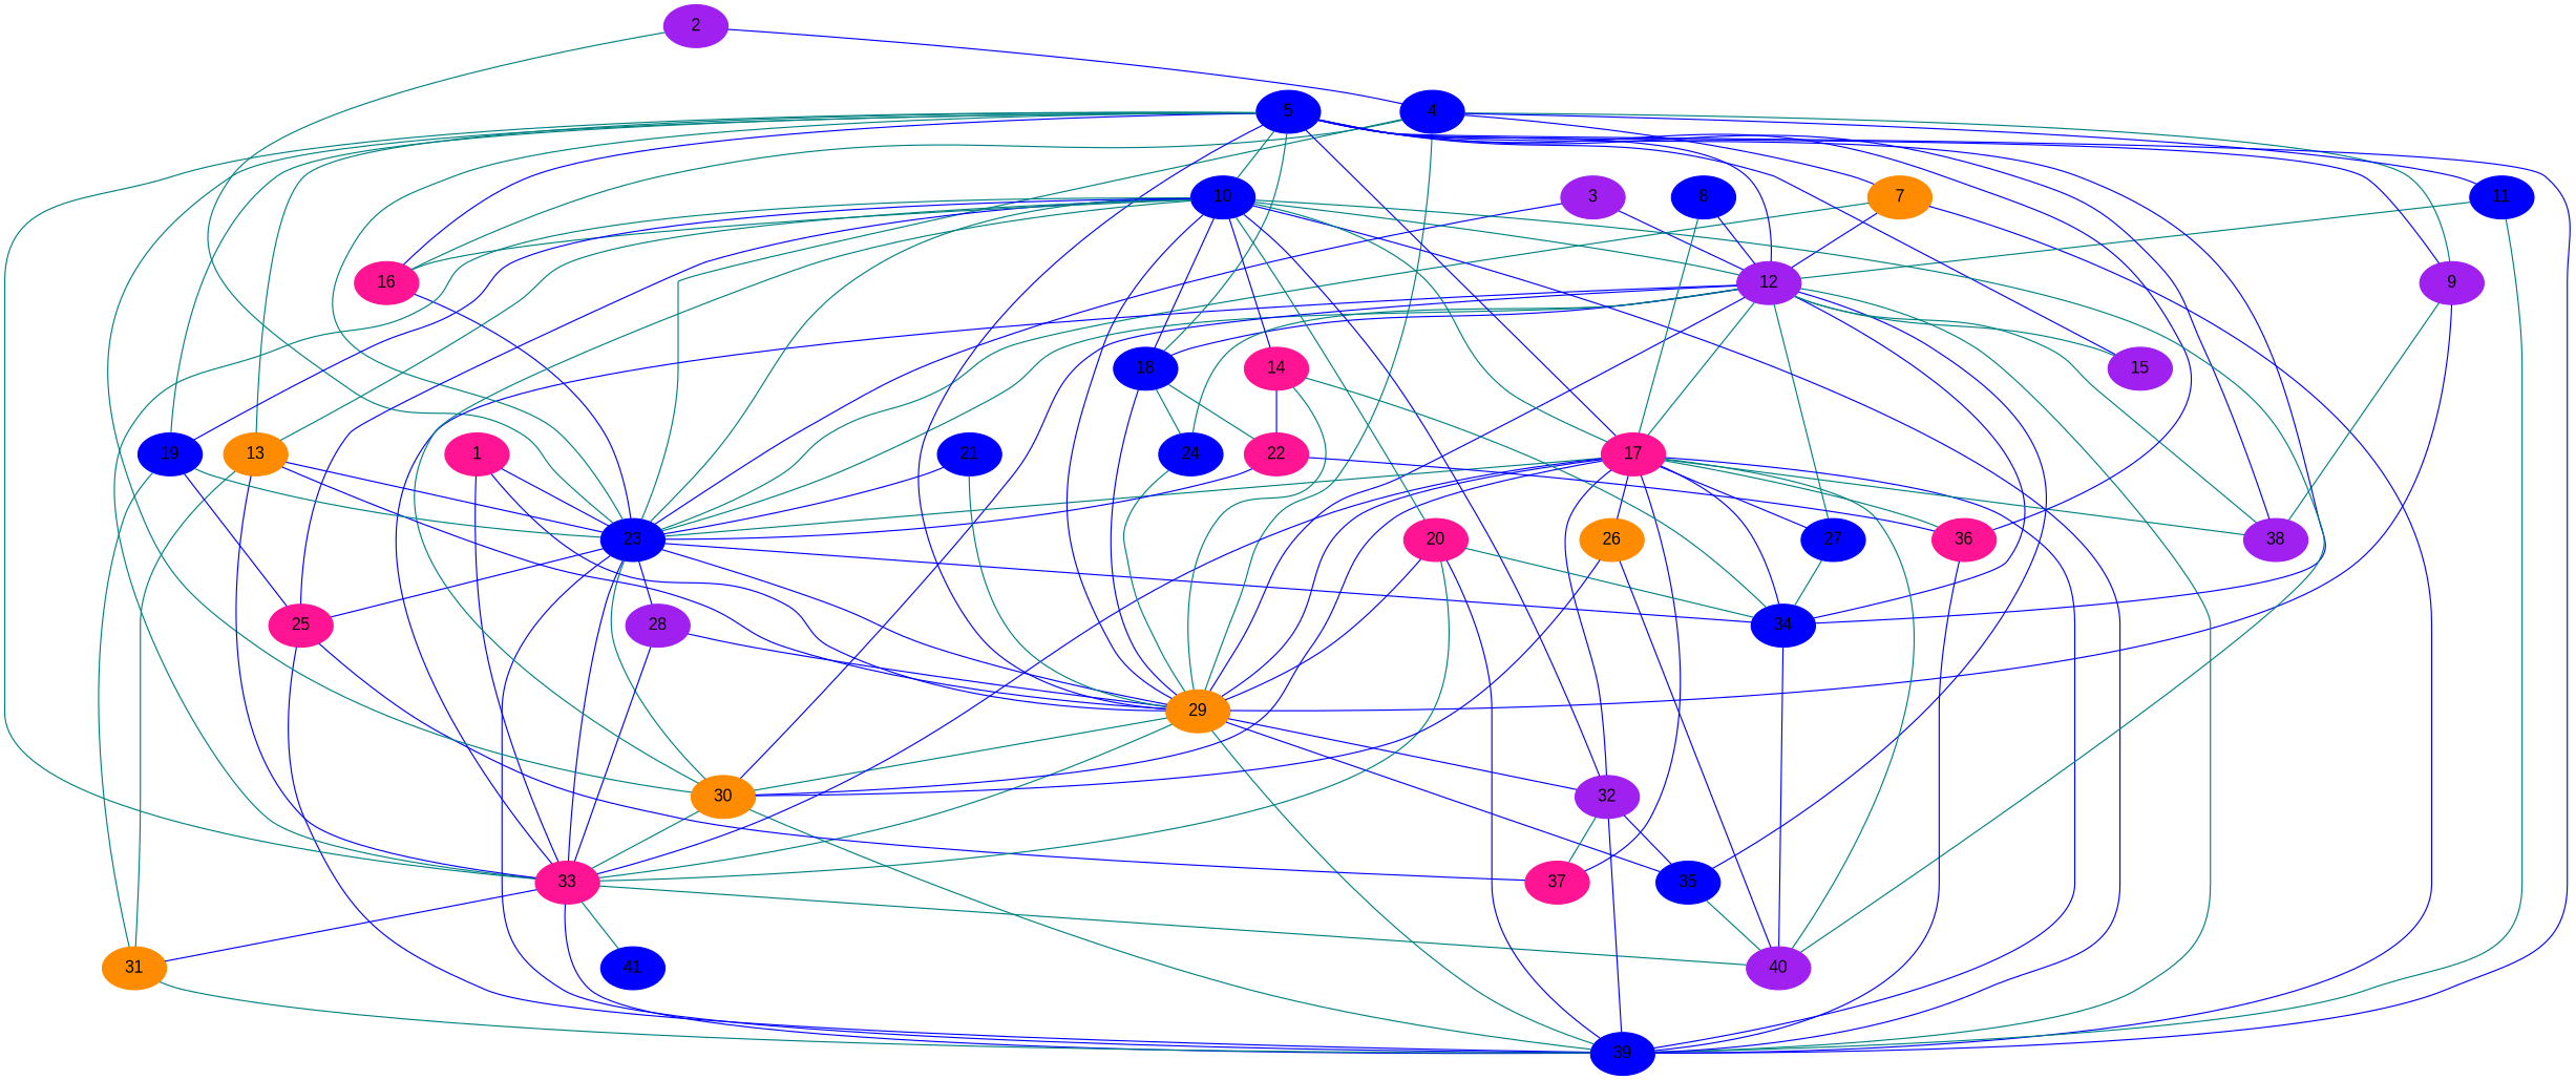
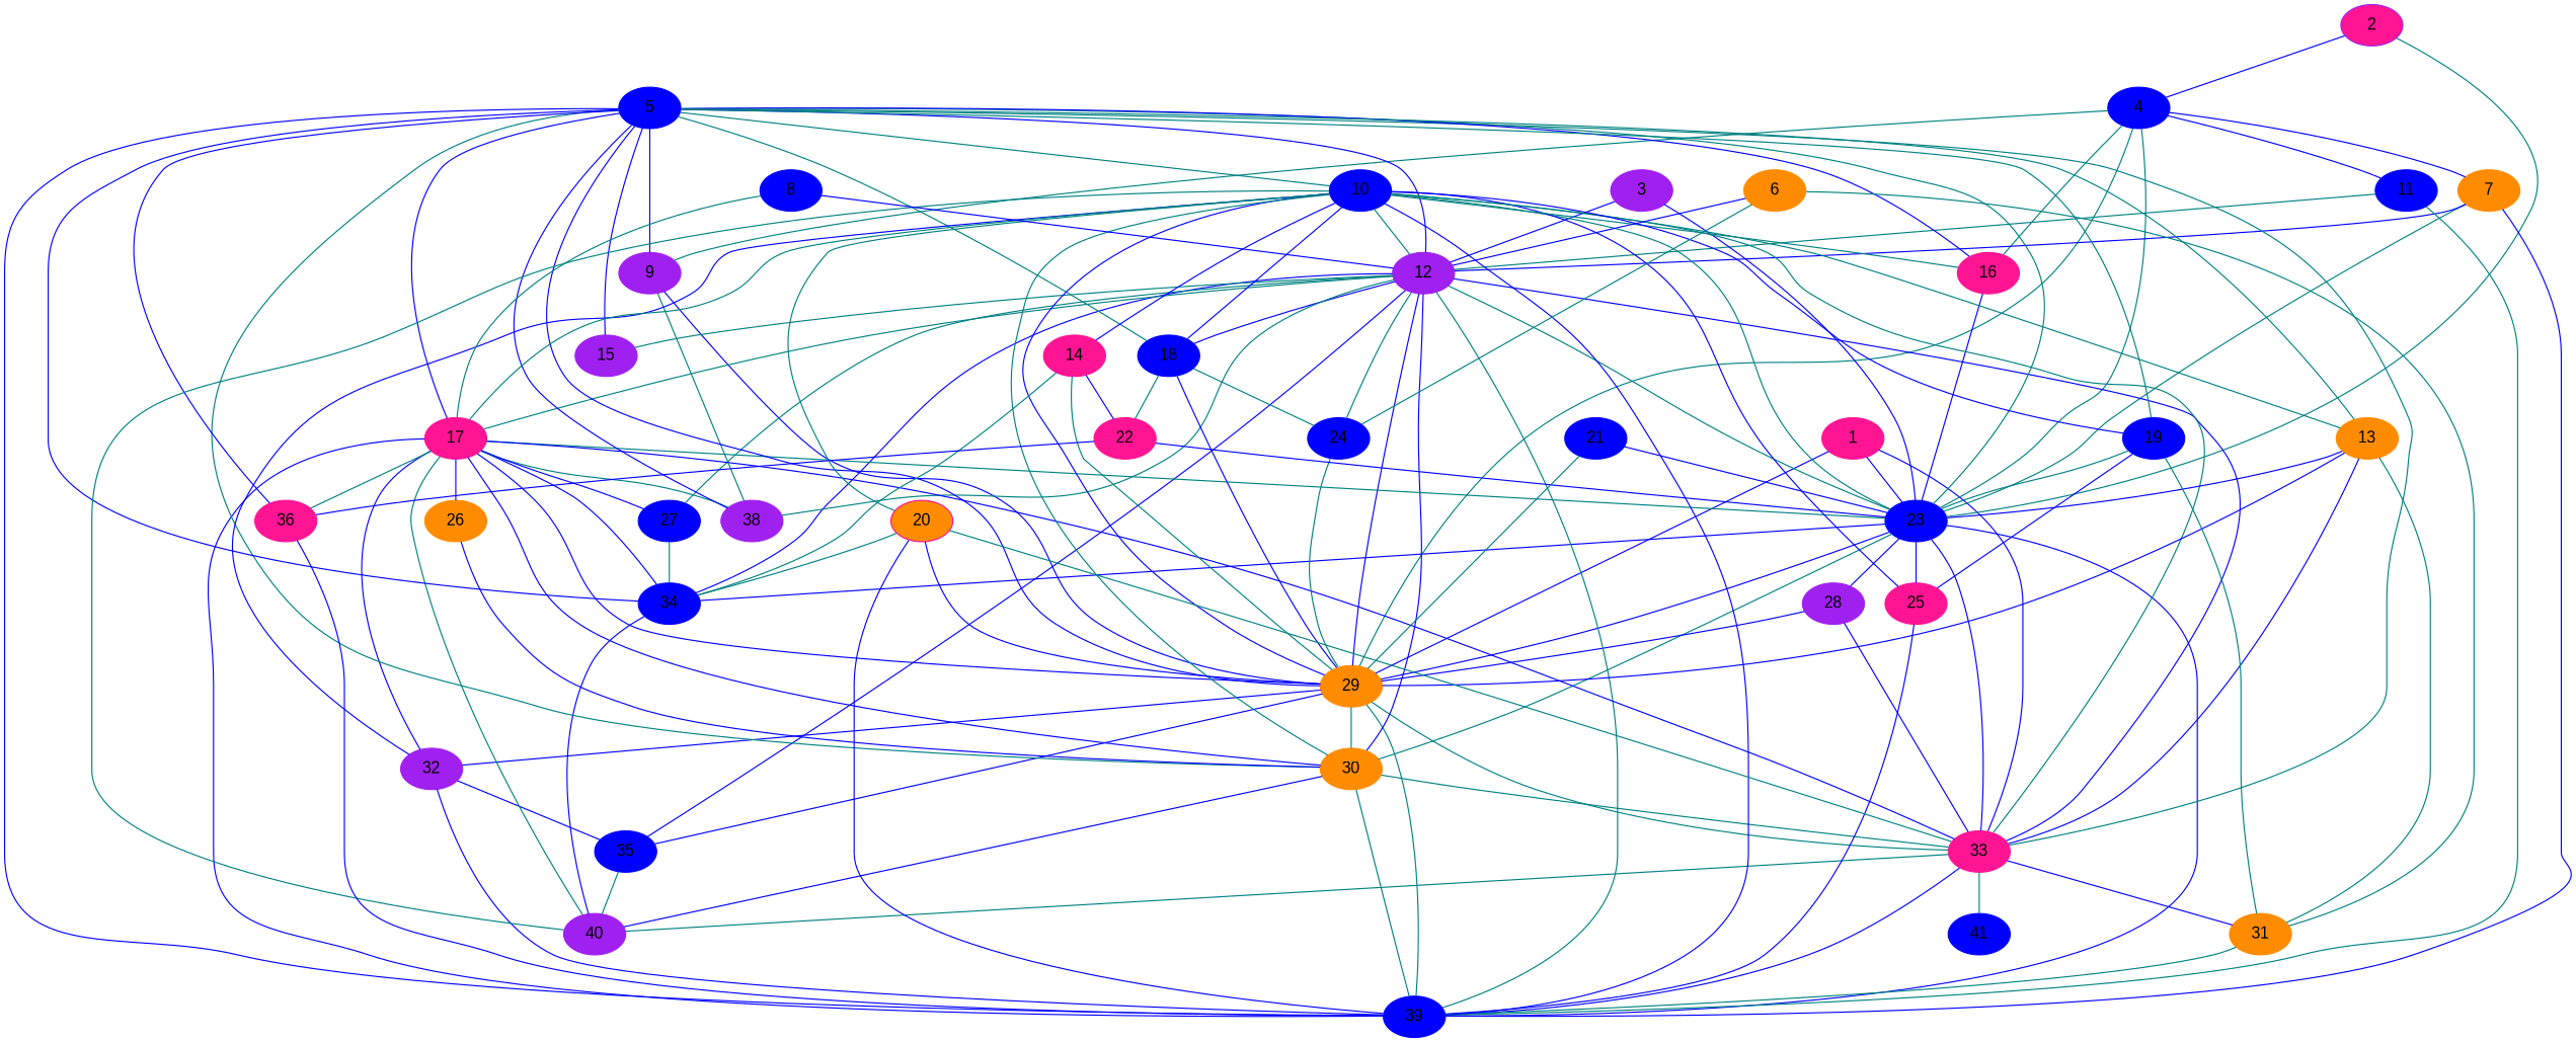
  graph {
    fontname="Liberation Sans"
    node [color=blue fontname="Liberation Sans" style=filled]
    edge [color=blue fontname="Liberation Sans" weight=1.0]
    1 [color=deeppink]
    23
    29 [color=darkorange]
    33 [color=deeppink]
    30 [color=darkorange]
    34
    39
    25 [color=deeppink]
    28 [color=purple]
    32 [color=purple]
    35
    31 [color=darkorange]
    40 [color=purple]
    41
-   2 [color=purple]
+   2 [color=purple fillcolor=deeppink]
    4
    7 [color=darkorange]
    9 [color=purple]
    11
    16 [color=deeppink]
    3 [color=purple]
    12 [color=purple]
    15 [color=purple]
    17 [color=deeppink]
    18
    38 [color=purple]
    24
    27
    5
    10
    13 [color=darkorange]
    19
    36 [color=deeppink]
    14 [color=deeppink]
-   20 [color=deeppink]
+   20 [color=deeppink fillcolor=darkorange]
    26 [color=darkorange]
-   37 [color=deeppink]
    22 [color=deeppink]
+   6 [color=darkorange]
    8
    21
    1 -- 23
    1 -- 29
    1 -- 33
    23 -- 29
    23 -- 33
    23 -- 30 [color=teal weight=3.0]
    23 -- 34
    23 -- 39 [weight=5.0]
    23 -- 25
    23 -- 28
    29 -- 33 [color=teal weight=2.0]
    29 -- 30 [color=teal weight=3.0]
    29 -- 39 [color=teal weight=4.0]
    29 -- 32
    29 -- 35
    33 -- 39 [weight=2.0]
    33 -- 31
    33 -- 40 [color=teal]
    33 -- 41 [color=teal weight=2.0]
    30 -- 33 [color=teal]
    30 -- 39 [color=teal weight=2.0]
-   26 -- 40
+   30 -- 40
    34 -- 40
    25 -- 39
-   25 -- 37
    28 -- 29
    28 -- 33
    32 -- 39 [weight=2.0]
    32 -- 35
-   32 -- 37 [color=teal]
    35 -- 40 [color=teal]
    31 -- 39 [color=teal weight=2.0]
    2 -- 23 [color=teal]
    2 -- 4
    4 -- 23 [color=teal]
    4 -- 29 [color=teal weight=2.0]
    4 -- 7
    4 -- 9 [color=teal]
    4 -- 11
    4 -- 16 [color=teal]
    7 -- 23 [color=teal]
    7 -- 39
    7 -- 12 [weight=2.0]
    9 -- 29
    9 -- 38 [color=teal]
    11 -- 39 [color=teal]
    11 -- 12 [color=teal]
    16 -- 23
    3 -- 23
    3 -- 12
    12 -- 23 [color=teal]
    12 -- 29 [weight=2.0]
    12 -- 33
    12 -- 30 [weight=3.0]
    12 -- 34
    12 -- 39 [color=teal weight=3.0]
    12 -- 35
    12 -- 15 [color=teal]
    12 -- 17 [color=teal weight=2.0]
    12 -- 18
    12 -- 38 [color=teal]
    12 -- 24 [color=teal]
    12 -- 27 [color=teal]
    17 -- 23 [color=teal]
    17 -- 29 [weight=2.0]
    17 -- 33
    17 -- 30 [weight=2.0]
    17 -- 34 [weight=2.0]
    17 -- 39 [weight=3.0]
    17 -- 32
    17 -- 40 [color=teal]
    17 -- 38 [color=teal weight=2.0]
    17 -- 27
    17 -- 36 [color=teal]
    17 -- 26 [weight=3.0]
-   17 -- 37
    18 -- 29
    18 -- 24 [color=teal]
    18 -- 22 [color=teal]
    24 -- 29 [color=teal]
    27 -- 34 [color=teal]
    5 -- 23 [color=teal weight=2.0]
    5 -- 29
    5 -- 33 [color=teal weight=3.0]
    5 -- 30 [color=teal]
    5 -- 34
    5 -- 39 [weight=5.0]
    5 -- 9
    5 -- 16
    5 -- 12
    5 -- 15 [weight=2.0]
    5 -- 17 [weight=2.0]
    5 -- 18 [color=teal weight=2.0]
    5 -- 38
    5 -- 10 [color=teal weight=3.0]
    5 -- 13 [color=teal]
    5 -- 19 [color=teal]
    5 -- 36
    10 -- 23 [color=teal weight=2.0]
    10 -- 29
    10 -- 33 [color=teal weight=2.0]
    10 -- 30 [color=teal weight=2.0]
    10 -- 39 [weight=3.0]
    10 -- 25 [weight=2.0]
    10 -- 32
    10 -- 40 [color=teal]
    10 -- 16 [color=teal]
    10 -- 12 [color=teal weight=2.0]
    10 -- 17 [color=teal]
    10 -- 18
    10 -- 13 [color=teal]
    10 -- 19
    10 -- 14
    10 -- 20 [color=teal weight=2.0]
    13 -- 23
    13 -- 29
    13 -- 33
    13 -- 31 [color=teal]
    19 -- 23 [color=teal]
    19 -- 25
    19 -- 31 [color=teal]
    36 -- 39 [weight=2.0]
    14 -- 29 [color=teal]
    14 -- 34 [color=teal]
    14 -- 22
    20 -- 29 [weight=2.0]
    20 -- 33 [color=teal]
    20 -- 34 [color=teal]
    20 -- 39
    26 -- 30
    22 -- 23
    22 -- 36
+   6 -- 31 [color=teal]
+   6 -- 12 [weight=2.0]
+   6 -- 24 [color=teal]
    8 -- 12
    8 -- 17 [color=teal]
    21 -- 23 [weight=2.0]
    21 -- 29 [color=teal]
  }
